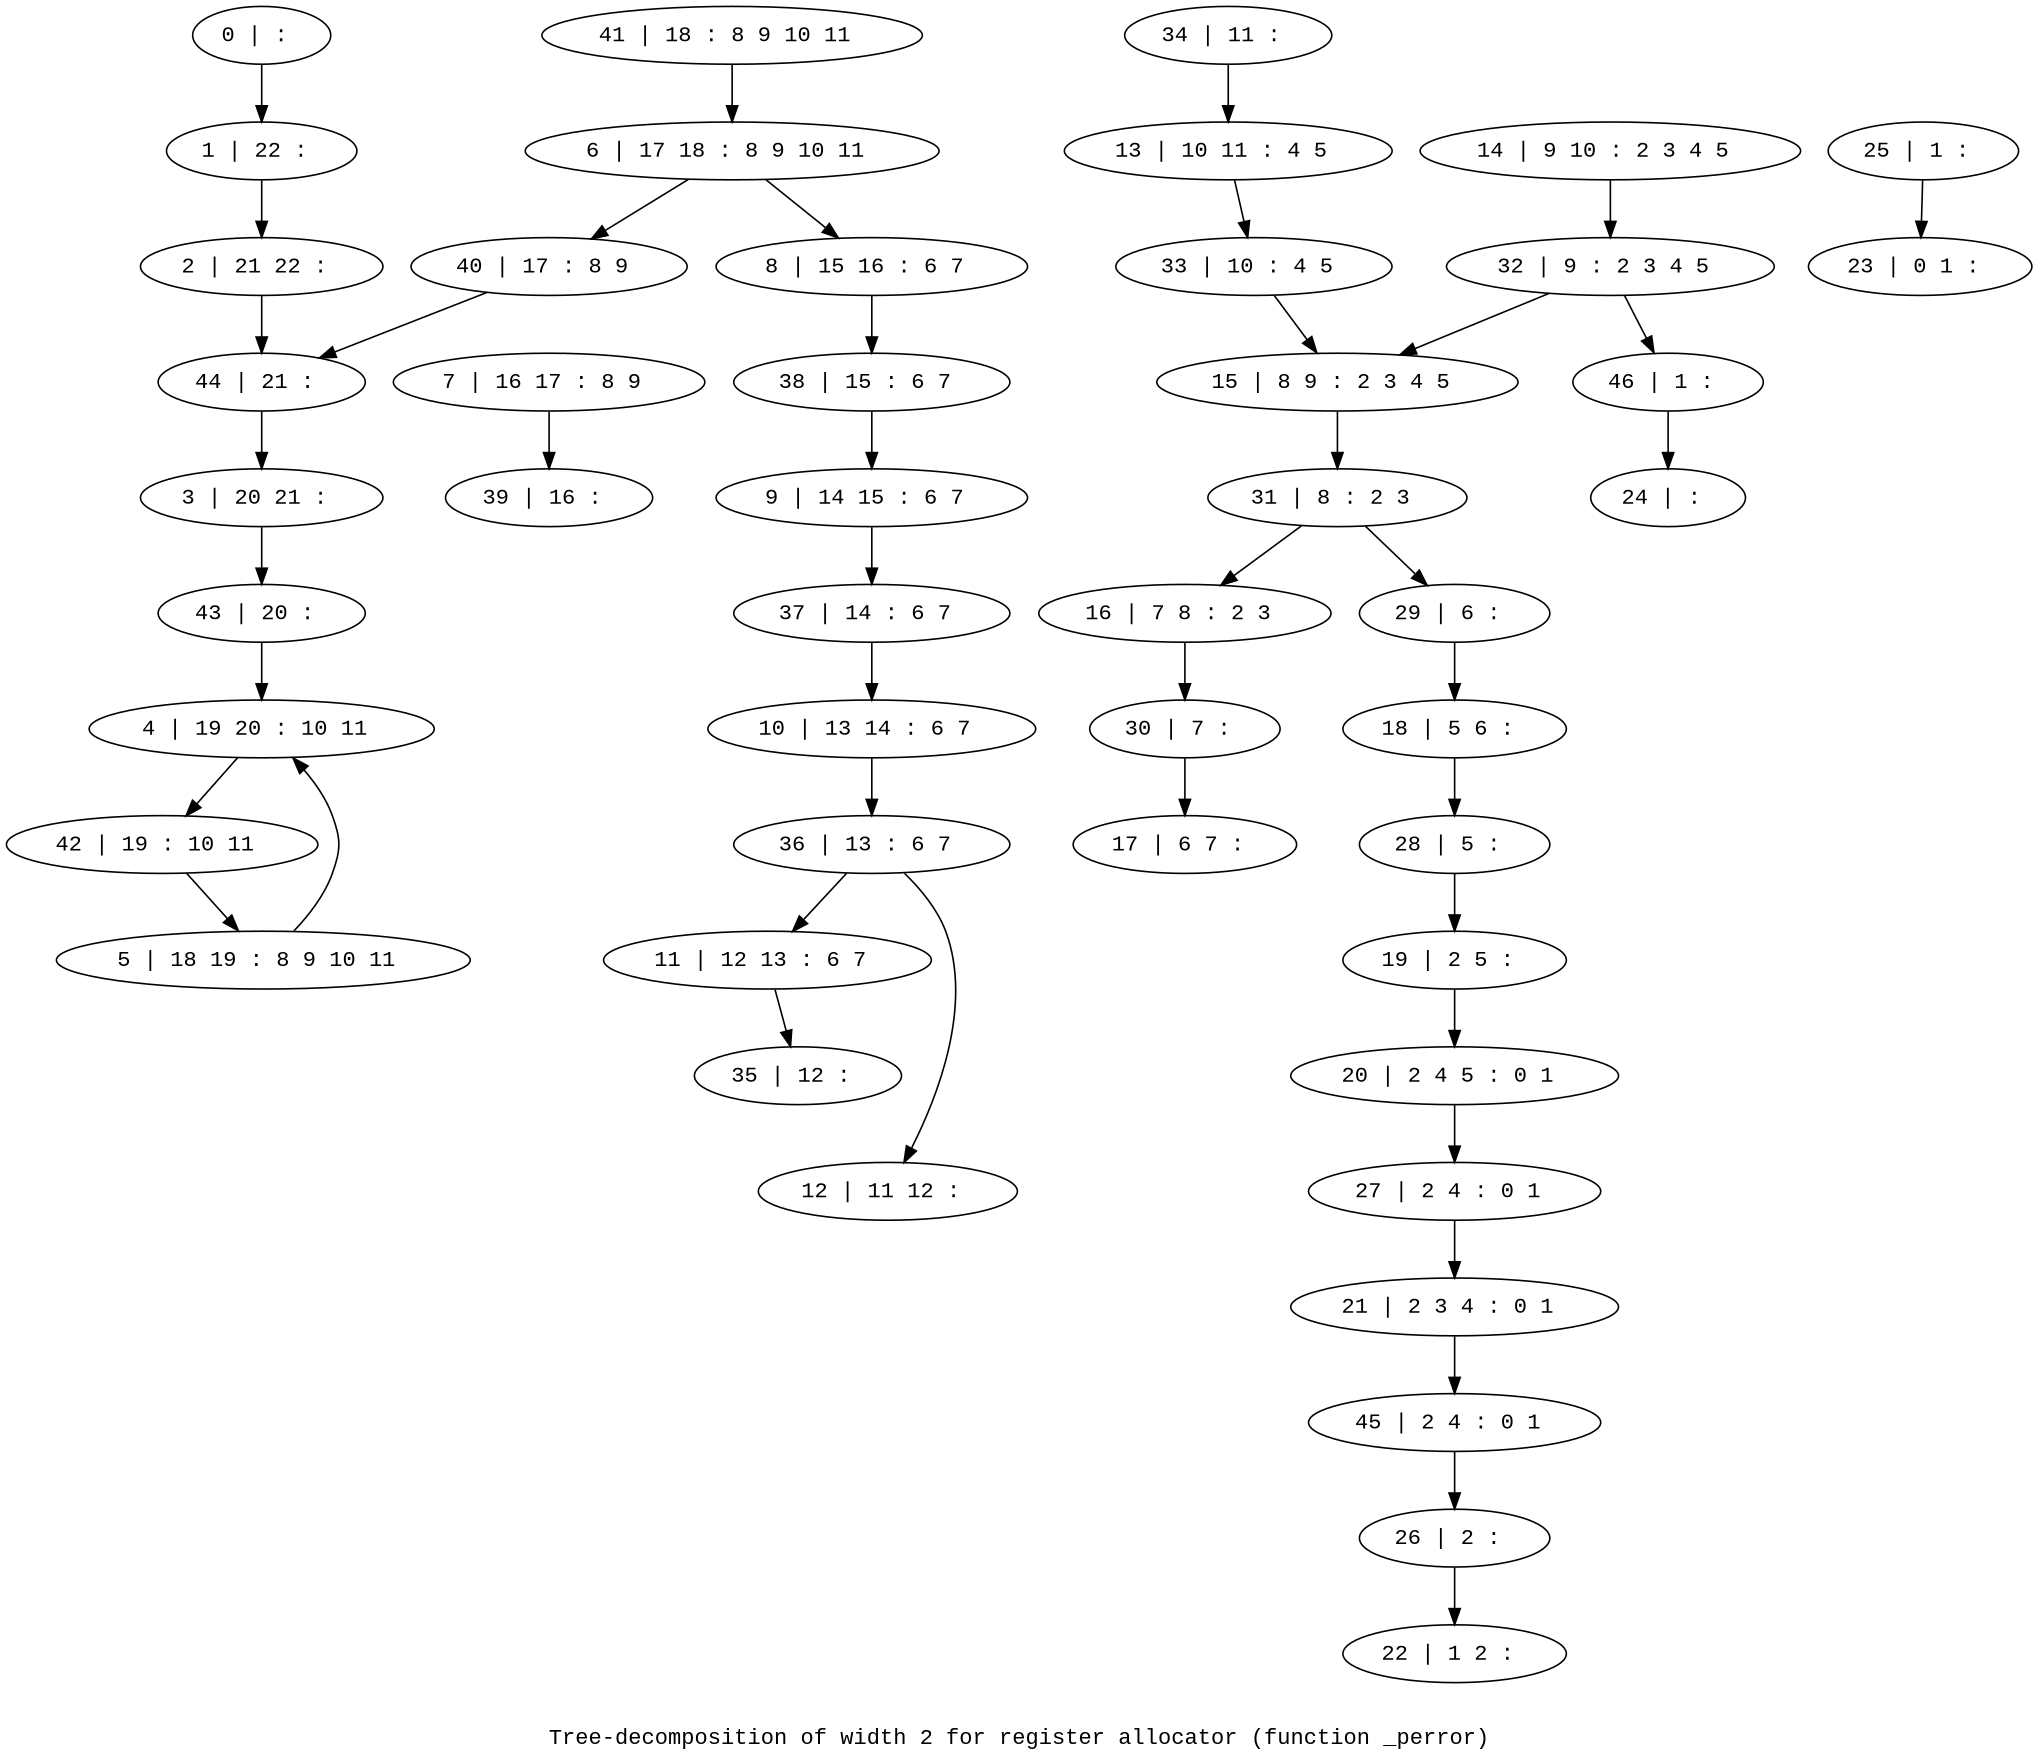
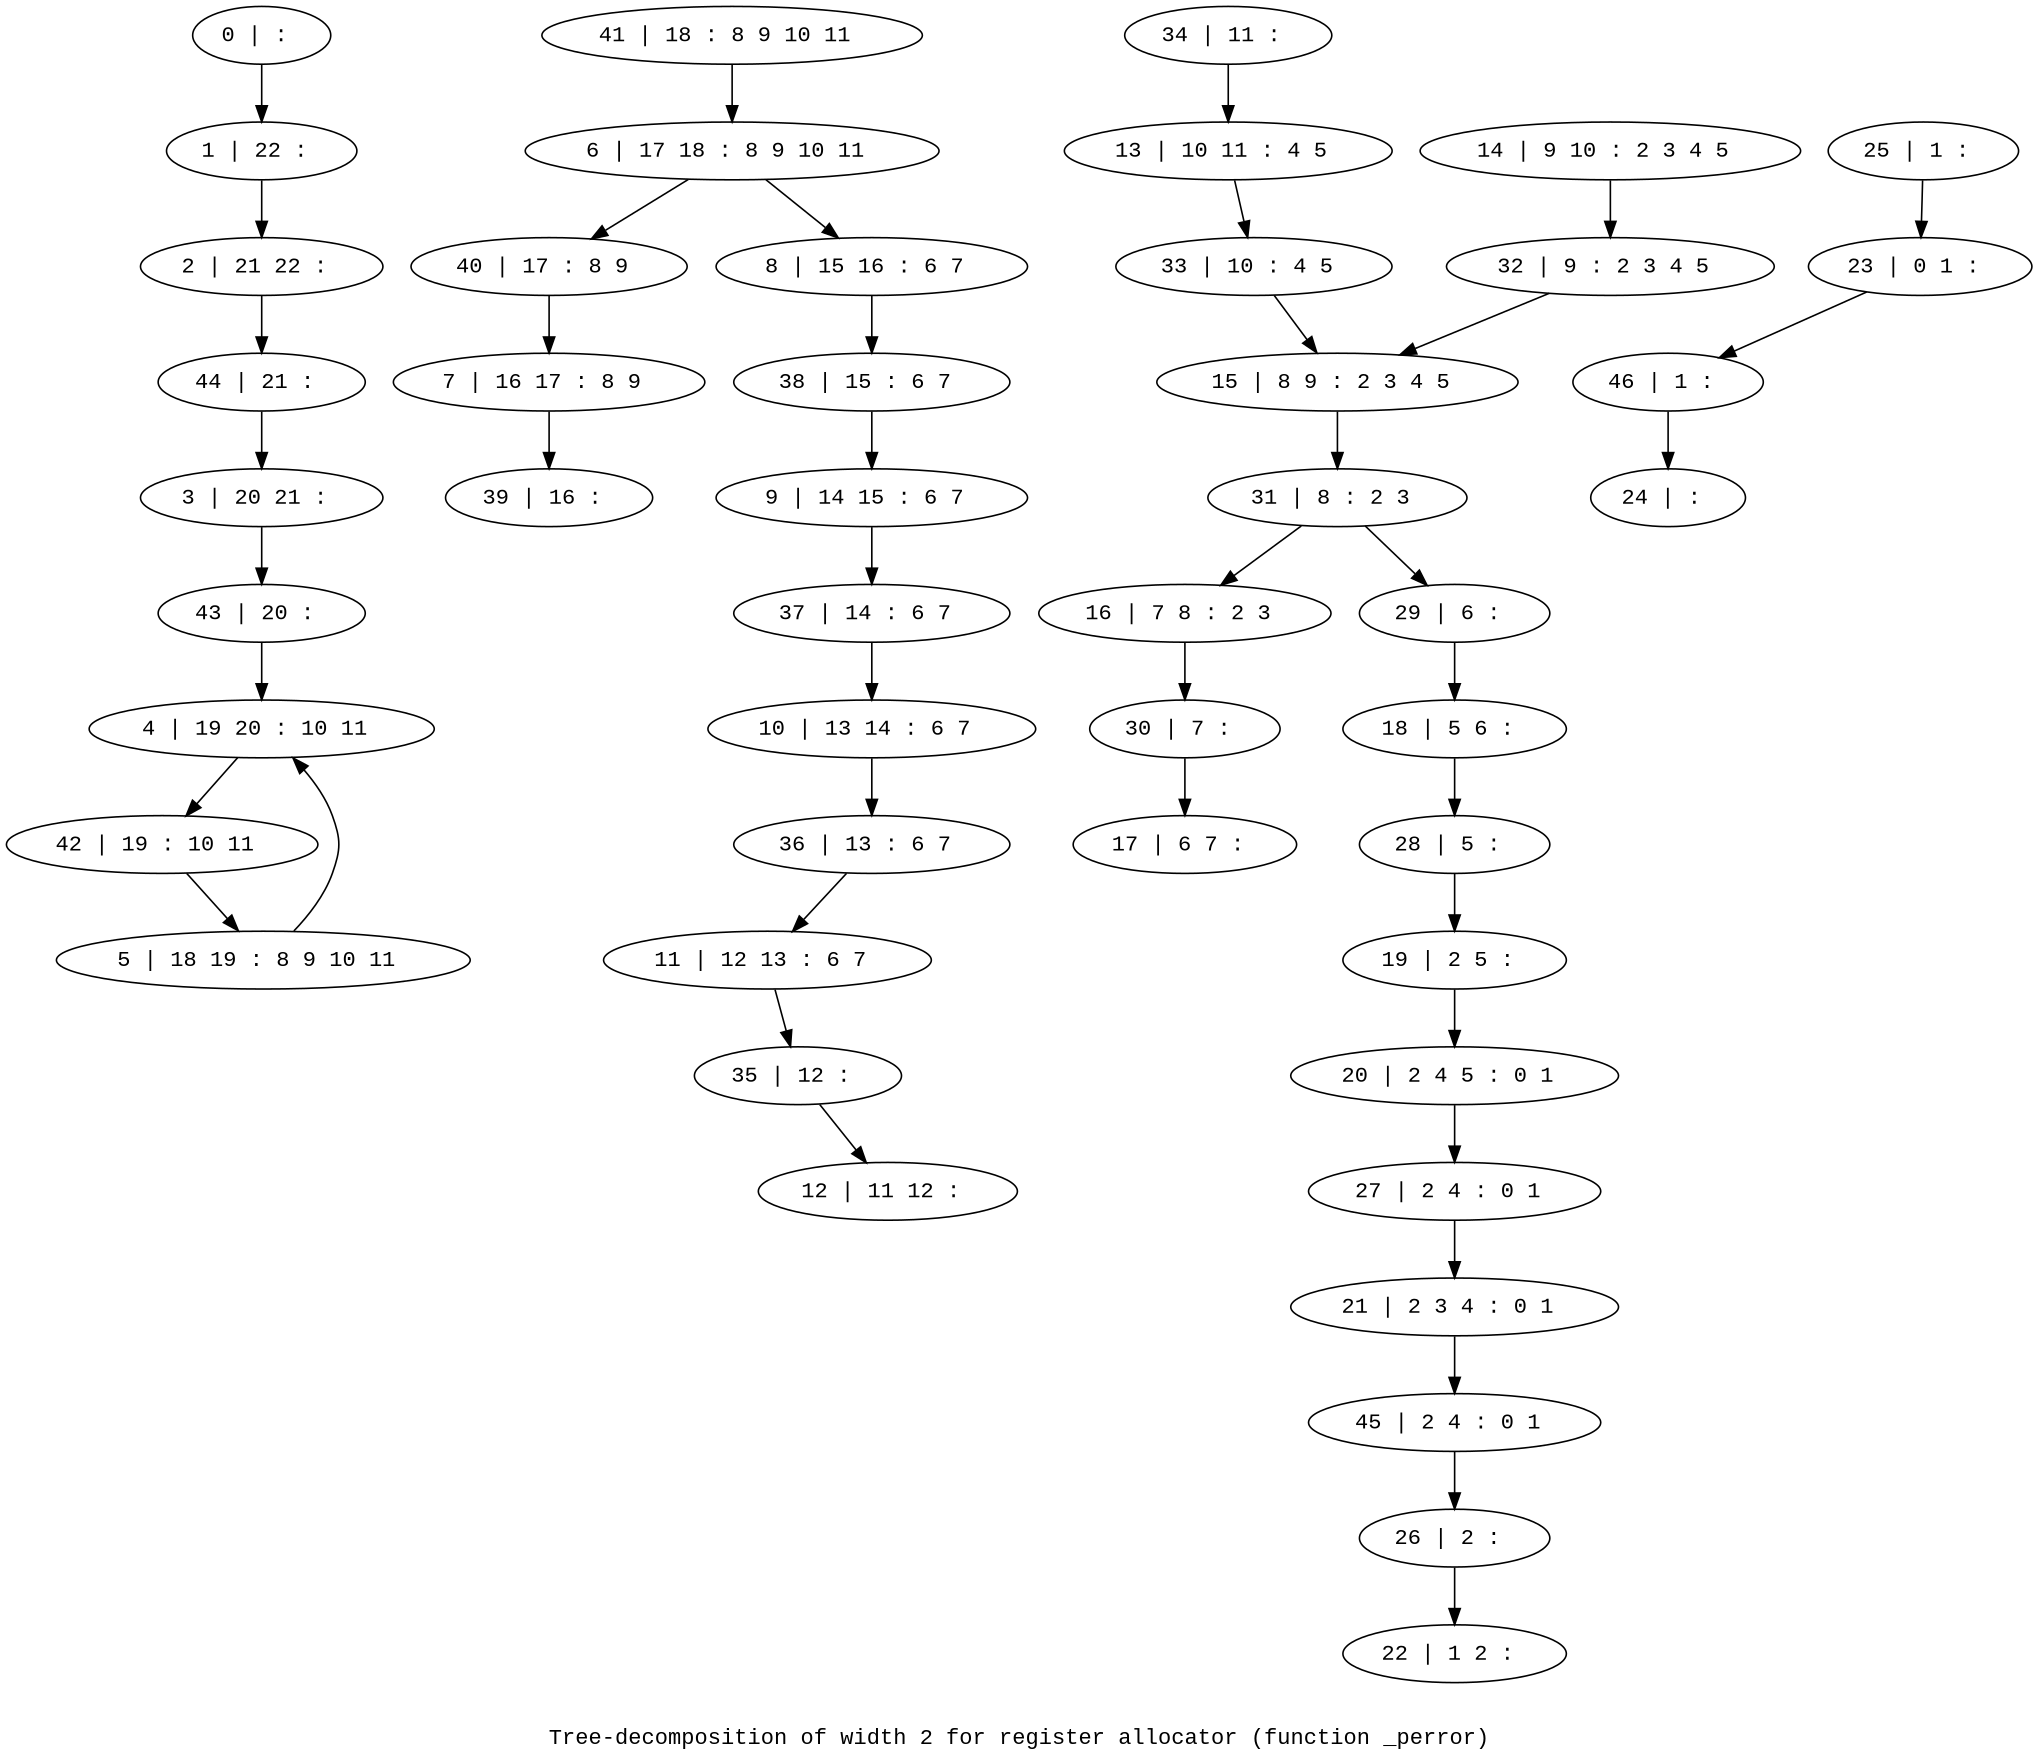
  digraph {
    fontname="Liberation Mono"
    label="Tree-decomposition of width 2 for register allocator (function _perror)"
    node [fontname="Liberation Mono"]
    edge [fontname="Liberation Mono"]
    n1 [label="0 | : "]
    n2 [label="1 | 22 : "]
    n3 [label="2 | 21 22 : "]
    n4 [label="44 | 21 : "]
    n5 [label="3 | 20 21 : "]
    n6 [label="43 | 20 : "]
    n7 [label="4 | 19 20 : 10 11 "]
    n8 [label="42 | 19 : 10 11 "]
    n9 [label="5 | 18 19 : 8 9 10 11 "]
    n10 [label="41 | 18 : 8 9 10 11 "]
    n11 [label="6 | 17 18 : 8 9 10 11 "]
    n12 [label="40 | 17 : 8 9 "]
    n13 [label="8 | 15 16 : 6 7 "]
    n14 [label="7 | 16 17 : 8 9 "]
    n15 [label="39 | 16 : "]
    n16 [label="38 | 15 : 6 7 "]
    n17 [label="9 | 14 15 : 6 7 "]
    n18 [label="37 | 14 : 6 7 "]
    n19 [label="10 | 13 14 : 6 7 "]
    n20 [label="36 | 13 : 6 7 "]
    n21 [label="11 | 12 13 : 6 7 "]
    n22 [label="35 | 12 : "]
    n23 [label="12 | 11 12 : "]
    n24 [label="34 | 11 : "]
    n25 [label="13 | 10 11 : 4 5 "]
    n26 [label="33 | 10 : 4 5 "]
    n27 [label="15 | 8 9 : 2 3 4 5 "]
    n28 [label="14 | 9 10 : 2 3 4 5 "]
    n29 [label="32 | 9 : 2 3 4 5 "]
    n30 [label="31 | 8 : 2 3 "]
    n31 [label="16 | 7 8 : 2 3 "]
    n32 [label="29 | 6 : "]
    n33 [label="30 | 7 : "]
    n34 [label="17 | 6 7 : "]
    n35 [label="18 | 5 6 : "]
    n36 [label="28 | 5 : "]
    n37 [label="19 | 2 5 : "]
    n38 [label="20 | 2 4 5 : 0 1 "]
    n39 [label="27 | 2 4 : 0 1 "]
    n40 [label="21 | 2 3 4 : 0 1 "]
    n41 [label="45 | 2 4 : 0 1 "]
    n42 [label="26 | 2 : "]
    n43 [label="22 | 1 2 : "]
    n44 [label="25 | 1 : "]
    n45 [label="23 | 0 1 : "]
    n46 [label="46 | 1 : "]
    n47 [label="24 | : "]
    n1 -> n2
    n2 -> n3
    n3 -> n4
    n4 -> n5
    n5 -> n6
    n6 -> n7
    n7 -> n8
    n8 -> n9
    n9 -> n7
    n10 -> n11
    n11 -> n12
    n11 -> n13
-   n12 -> n4
+   n12 -> n14
    n13 -> n16
    n14 -> n15
    n16 -> n17
    n17 -> n18
    n18 -> n19
    n19 -> n20
    n20 -> n21
    n21 -> n22
-   n20 -> n23
+   n22 -> n23
    n24 -> n25
    n25 -> n26
    n26 -> n27
    n27 -> n30
    n28 -> n29
    n29 -> n27
    n30 -> n31
    n30 -> n32
    n31 -> n33
    n32 -> n35
    n33 -> n34
    n35 -> n36
    n36 -> n37
    n37 -> n38
    n38 -> n39
    n39 -> n40
    n40 -> n41
    n41 -> n42
    n42 -> n43
    n44 -> n45
-   n29 -> n46
+   n45 -> n46
    n46 -> n47
  }
